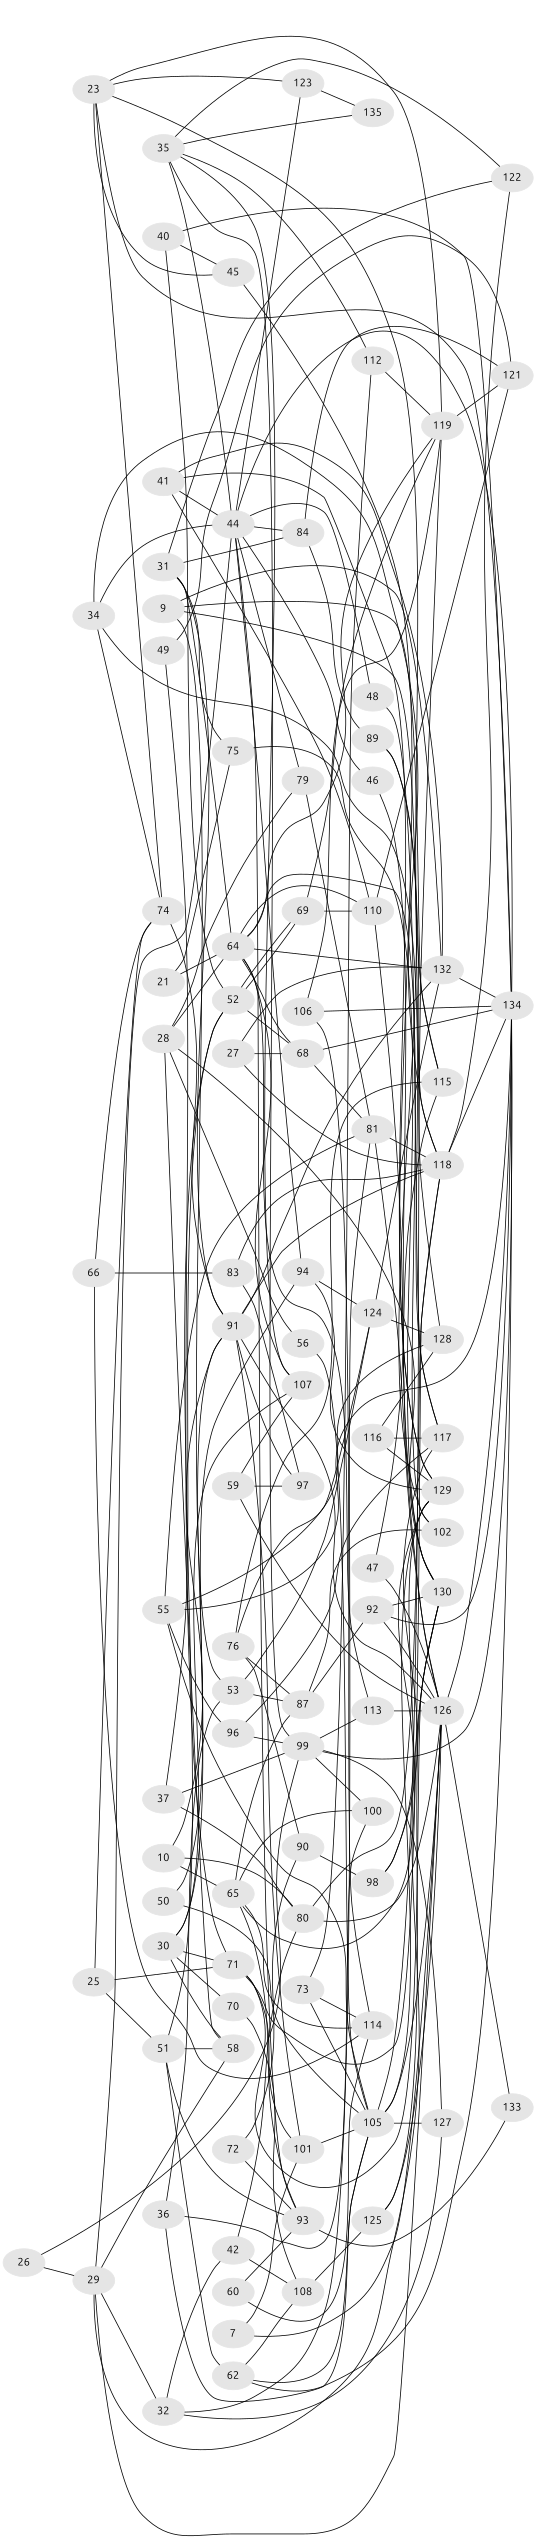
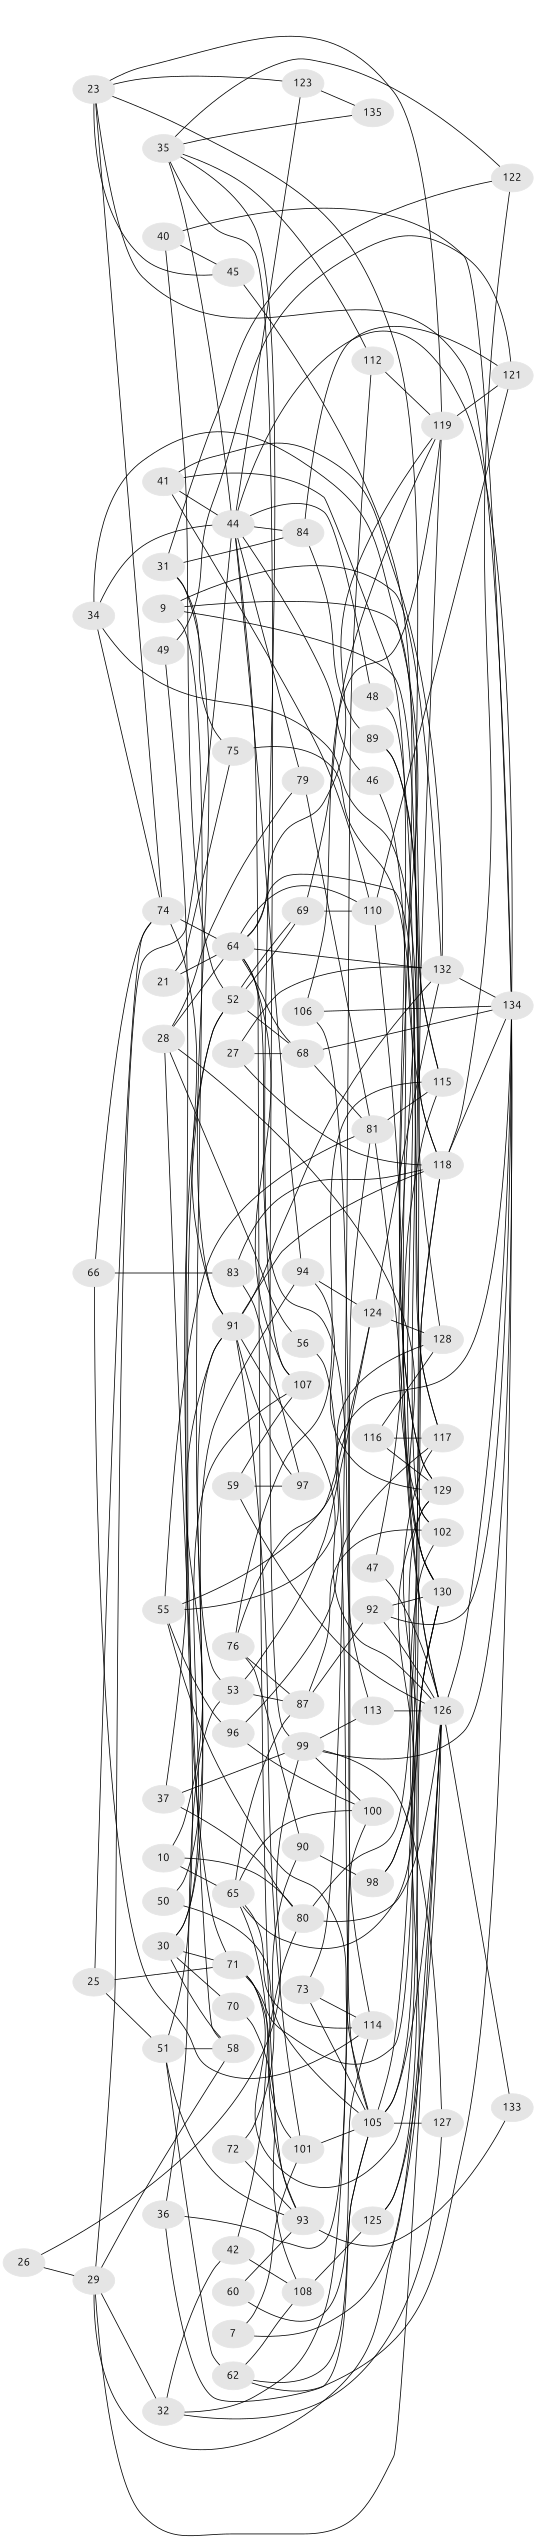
  graph {
    fontname=Ubuntu
    rankdir=LR
    node [color=gray90 fontname=Ubuntu style=filled]
    edge [fontname=Ubuntu]
    101 [super="+78"]
    105 [super="+16"]
    7
    126 [super="+104"]
    134 [super="+22+131"]
    133
    9
    53
    115
    118 [super="+54+67"]
    132 [super="+43+57"]
    87 [super="+82"]
    124 [super="+88"]
    122 [super="+63+120"]
    10
    65
    80 [super="+17"]
    91 [super="+3+86"]
    100
    129 [super="+111"]
    93
    114 [super="+19"]
    97
    64 [super="+61"]
    119 [super="+85"]
    68
    107
    110
    102
    113
    21
    75
    130 [super="+24+77"]
    23 [super="+14"]
    45
    74
    123
    121
    135
    25
    51
    71 [super="+33"]
    58
    52
    62
    29 [super="+12"]
    32 [super="+6"]
    44 [super="+11"]
    26
    99
    127
    27
    81
    28 [super="+15"]
    56
    79
    42
    94
    84
    46
    48
    30
    70
    108
    31
    89
    34
    117 [super="+4"]
    35
    112
    36
    37
    69
    40
    41
    125
    47
    49
    50
    92
    128
    55
    96
    59
    60
    66
    83
    72
    90
    98
    73
    76
    106 [super="+95"]
    116
    101 -- 105
    105 -- 126 [weight=2]
-   105 -- 129
+   105 -- 102
    105 -- 119
    105 -- 127
    7 -- 101
    7 -- 126
    126 -- 134
    126 -- 133
    9 -- 53
    9 -- 115
    9 -- 118
    9 -- 132
    53 -- 87
    53 -- 124
    118 -- 134 [weight=2]
    118 -- 122 [weight=2]
    132 -- 134 [weight=4]
    87 -- 102
    87 -- 92
    124 -- 132 [weight=2]
    124 -- 128
    10 -- 65
    10 -- 80
    10 -- 91
    65 -- 87 [weight=2]
    65 -- 100
    65 -- 129
    65 -- 93
    65 -- 114
    80 -- 126
    80 -- 118
    91 -- 101 [weight=2]
    91 -- 126
    91 -- 118 [weight=3]
    91 -- 132
    91 -- 97
    93 -- 133
    64 -- 132 [weight=2]
    64 -- 119
    64 -- 68
    64 -- 107
    64 -- 110
    64 -- 102
    64 -- 113
    119 -- 121
    68 -- 134
    68 -- 81
    110 -- 126
    110 -- 121
    113 -- 126
    21 -- 64
    21 -- 75
    75 -- 130
    23 -- 134
    23 -- 115 [weight=2]
    23 -- 119
    23 -- 45
    23 -- 74
    23 -- 123
    45 -- 129
    74 -- 91
    123 -- 135
    25 -- 74
    25 -- 51
    25 -- 71
    51 -- 93
    51 -- 58
    51 -- 52
    51 -- 62
    71 -- 101
    71 -- 118 [weight=2]
    71 -- 130
    52 -- 68
    52 -- 69
    52 -- 69
    62 -- 105
    62 -- 134
    62 -- 108
    29 -- 126 [weight=2]
    29 -- 130
    29 -- 58
    29 -- 32
    29 -- 44 [weight=2]
    32 -- 127
    32 -- 81 [weight=2]
    32 -- 42
    44 -- 134
    44 -- 93
    44 -- 123
    44 -- 79
    44 -- 94
    44 -- 84
    44 -- 46
    44 -- 48
    26 -- 29
    26 -- 99
    99 -- 134
    99 -- 100
    99 -- 113
    99 -- 127
    27 -- 118
    27 -- 132
    27 -- 68
    81 -- 126
-   81 -- 118
+   81 -- 115
    28 -- 64 [weight=2]
    28 -- 130
    28 -- 58
    28 -- 56
    28 -- 79
    56 -- 105
    79 -- 81
    42 -- 80
    42 -- 108
    94 -- 124
    94 -- 129
    84 -- 121
    84 -- 89
    46 -- 130
    48 -- 117
    30 -- 107
    30 -- 71
    30 -- 58
    30 -- 94
    30 -- 70
    70 -- 108
    108 -- 125
    31 -- 122
    31 -- 91
-   31 -- 64
+   74 -- 64
    31 -- 75
    31 -- 84
    89 -- 102
    89 -- 128
    34 -- 118
    34 -- 74
    34 -- 44
    34 -- 117
    35 -- 122 [weight=2]
    35 -- 107
    35 -- 135
    35 -- 44
    35 -- 99
    35 -- 112
    112 -- 119
    36 -- 105
    36 -- 53
    36 -- 100
    37 -- 80
    37 -- 52
    37 -- 99
    69 -- 119
    69 -- 110
    40 -- 134
    40 -- 45
    40 -- 52
    41 -- 132
    41 -- 129
    41 -- 110
    41 -- 44
    125 -- 126
    125 -- 130
    47 -- 126
    47 -- 115
    49 -- 121
    49 -- 71
    50 -- 105
    50 -- 91
    92 -- 126
    92 -- 134
    92 -- 130 [weight=2]
    55 -- 105
    55 -- 134
    55 -- 81
    55 -- 128
    55 -- 96
-   96 -- 99
+   96 -- 100
    96 -- 117
    59 -- 126
    59 -- 97
    59 -- 107
    60 -- 93
    60 -- 114
    66 -- 114
    66 -- 74
    66 -- 83
    83 -- 118
    83 -- 97
    72 -- 93
    72 -- 90
    90 -- 98
    98 -- 129
    98 -- 117
    73 -- 105
    73 -- 114
    73 -- 112
    76 -- 115
    76 -- 87
    76 -- 124
    76 -- 90
    106 -- 134 [weight=2]
    106 -- 114
    106 -- 119
    116 -- 129
    116 -- 117
    116 -- 128
  }
